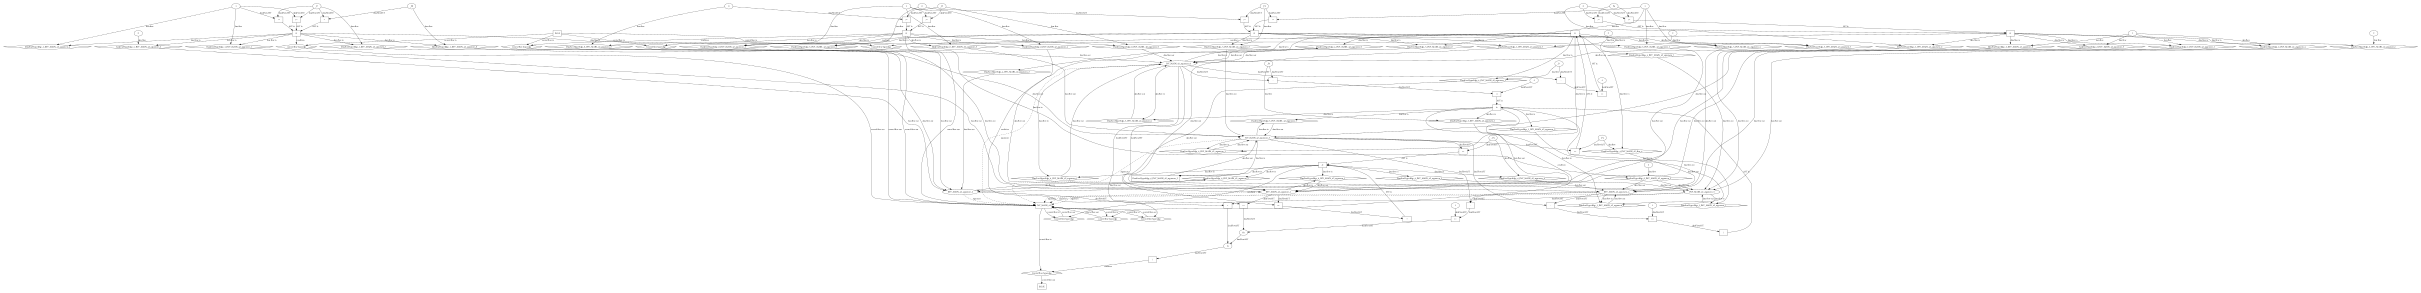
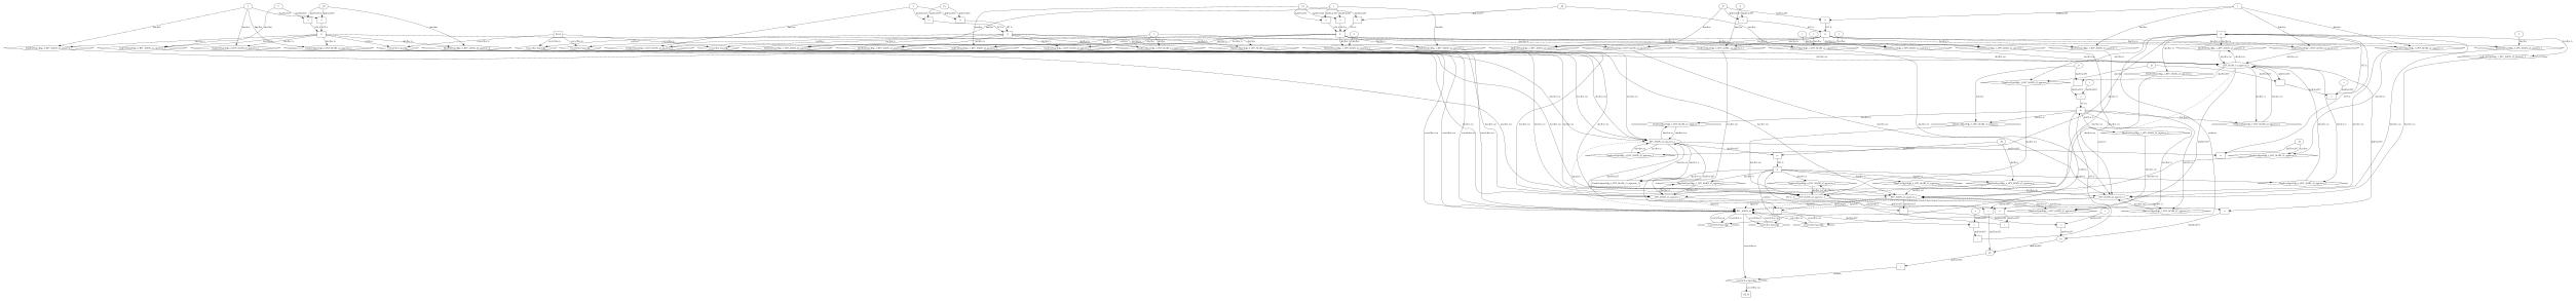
  digraph {
    fontname="EB Garamond"
    node [fontname="EB Garamond" shape=diamond]
    edge [fontname="EB Garamond"]
    n1 [label=INV_MAIN_42 nodeName=INV_MAIN_42 shape=rect]
    n2 [label="Control flow hyperedge" nodeName=ControlFowHyperEdge_4]
    n3 [label="Control flow hyperedge" nodeName=ControlFowHyperEdge_5]
    n4 [label="Control flow hyperedge" nodeName=ControlFowHyperEdge_6]
    n5 [label="Control flow hyperedge" nodeName=ControlFowHyperEdge_7]
    n6 [label=FALSE nodeName=FALSE shape=rect]
    n7 [label=Initial nodeName=Initial shape=rect]
    n8 [label="Control flow hyperedge" nodeName=ControlFowHyperEdge_0]
    n9 [label="Control flow hyperedge" nodeName=ControlFowHyperEdge_1]
    n10 [label="Control flow hyperedge" nodeName=ControlFowHyperEdge_2]
    n11 [label="Control flow hyperedge" nodeName=ControlFowHyperEdge_3]
    n12 [label=INV_MAIN_42_argument_0 nodeName=argument0 shape=oval]
    n13 [label="-" nodeName=xxxINV_MAIN_42___INV_MAIN_42_4xxxguard_0_node_1 shape=rect]
    n14 [label="-" nodeName=xxxINV_MAIN_42___INV_MAIN_42_5xxxguard1_node_1 shape=rect]
    n15 [label=">=" nodeName=xxxINV_MAIN_42___INV_MAIN_42_6xxxguard_0_node_1 shape=rect]
    n16 [label=">=" nodeName=xxxFALSE___INV_MAIN_42_7xxxguard_0_node_8 shape=rect]
    n17 [label=DataFowHyperEdge_4_INV_MAIN_42_argument_0 nodeName=DataFowHyperEdge_4_INV_MAIN_42_argument_0]
    n18 [label=DataFowHyperEdge_5_INV_MAIN_42_argument_0 nodeName=DataFowHyperEdge_5_INV_MAIN_42_argument_0]
    n19 [label=DataFowHyperEdge_6_INV_MAIN_42_argument_0 nodeName=DataFowHyperEdge_6_INV_MAIN_42_argument_0]
    n20 [label=">=" nodeName=xxxINV_MAIN_42___INV_MAIN_42_4xxxguard_0_node_0 shape=rect]
    n21 [label=">=" nodeName=xxxINV_MAIN_42___INV_MAIN_42_5xxxguard1_node_0 shape=rect]
    n22 [label="!" nodeName=xxxINV_MAIN_42___INV_MAIN_42_6xxxguard_0_node_0 shape=rect]
    n23 [label=Or nodeName=xxxFALSE___INV_MAIN_42_7xxxguard_0_node_2 shape=""]
    n24 [label=INV_MAIN_42_argument_1 nodeName=argument1 shape=oval]
    n25 [label=DataFowHyperEdge_6_INV_MAIN_42_argument_1 nodeName=DataFowHyperEdge_6_INV_MAIN_42_argument_1]
    n26 [label=INV_MAIN_42_argument_2 nodeName=argument2 shape=oval]
    n27 [label="=" nodeName=xxxFALSE___INV_MAIN_42_7xxxguard_0_node_11 shape=rect]
    n28 [label=DataFowHyperEdge_6_INV_MAIN_42_argument_2 nodeName=DataFowHyperEdge_6_INV_MAIN_42_argument_2]
    n29 [label=Or nodeName=xxxFALSE___INV_MAIN_42_7xxxguard_0_node_1 shape=""]
    n30 [label=INV_MAIN_42_argument_3 nodeName=argument3 shape=oval]
    n31 [label=">=" nodeName=xxxINV_MAIN_42___INV_MAIN_42_4xxxguard1_node_0 shape=rect]
    n32 [label="-" nodeName=xxxINV_MAIN_42___INV_MAIN_42_5xxxguard_0_node_2 shape=rect]
    n33 [label=">=" nodeName=xxxINV_MAIN_42___INV_MAIN_42_6xxxguard1_node_0 shape=rect]
    n34 [label="-" nodeName=xxxFALSE___INV_MAIN_42_7xxxguard_0_node_4 shape=rect]
    n35 [label=DataFowHyperEdge_4_INV_MAIN_42_argument_3 nodeName=DataFowHyperEdge_4_INV_MAIN_42_argument_3]
    n36 [label=DataFowHyperEdge_5_INV_MAIN_42_argument_3 nodeName=DataFowHyperEdge_5_INV_MAIN_42_argument_3]
    n37 [label=DataFowHyperEdge_6_INV_MAIN_42_argument_3 nodeName=DataFowHyperEdge_6_INV_MAIN_42_argument_3 shape=box]
    n38 [label="&" nodeName=xxxINV_MAIN_42___INV_MAIN_42_4xxx_and shape=rect]
    n39 [label=">=" nodeName=xxxINV_MAIN_42___INV_MAIN_42_5xxxguard_0_node_1 shape=rect]
    n40 [label="&" nodeName=xxxINV_MAIN_42___INV_MAIN_42_6xxx_and shape=rect]
    n41 [label=">=" nodeName=xxxFALSE___INV_MAIN_42_7xxxguard_0_node_3 shape=rect]
    n42 [label=INV_MAIN_42_argument_4 nodeName=argument4 shape=oval]
    n43 [label=DataFowHyperEdge_5_INV_MAIN_42_argument_4 nodeName=DataFowHyperEdge_5_INV_MAIN_42_argument_4]
    n44 [label=INV_MAIN_42_argument_5 nodeName=argument5 shape=oval]
    n45 [label=DataFowHyperEdge_5_INV_MAIN_42_argument_5 nodeName=DataFowHyperEdge_5_INV_MAIN_42_argument_5]
    n46 [label="&" nodeName=xxxINV_MAIN_42___Initial_0xxx_and shape=rect]
    n47 [label=DataFowHyperEdge_0_INV_MAIN_42_argument_5 nodeName=DataFowHyperEdge_0_INV_MAIN_42_argument_5]
    n48 [label=DataFowHyperEdge_0_INV_MAIN_48_argument_0 nodeName=DataFowHyperEdge_0_INV_MAIN_42_argument_0]
    n49 [label=DataFowHyperEdge_0_INV_MAIN_42_argument_4 nodeName=DataFowHyperEdge_0_INV_MAIN_42_argument_4]
    n50 [label=DataFowHyperEdge_0_INV_MAIN_42_argument_1 nodeName=DataFowHyperEdge_0_INV_MAIN_42_argument_1]
    n51 [label=DataFowHyperEdge_0_INV_MAIN_22_argument_3 nodeName=DataFowHyperEdge_0_INV_MAIN_42_argument_3]
    n52 [label=DataFowHyperEdge_0_INV_MAIN_42_argument_2 nodeName=DataFowHyperEdge_0_INV_MAIN_42_argument_2]
    n53 [label=">=" nodeName=xxxINV_MAIN_42___Initial_0xxxguard_0_node_0 shape=rect]
    n54 [label=_P0 nodeName=xxxINV_MAIN_42___Initial_0xxxdataFlow1_node_0 shape=""]
    n55 [label=">=" nodeName=xxxINV_MAIN_42___Initial_0xxxguard1_node_0 shape=rect]
    n56 [label=1 nodeName=xxxINV_MAIN_42___Initial_0xxxdataFlow2_node_0 shape=""]
    n57 [label=0 nodeName=xxxINV_MAIN_42___Initial_0xxxdataFlow5_node_0 shape=""]
    n58 [label=2 nodeName=xxxINV_MAIN_42___Initial_0xxxdataFlow_0_node_0 shape=""]
    n59 [label="&" nodeName=xxxINV_MAIN_42___Initial_1xxx_and shape=rect]
    n60 [label=DataFowHyperEdge_1_INV_MAIN_42_argument_5 nodeName=DataFowHyperEdge_1_INV_MAIN_42_argument_5]
    n61 [label=DataFowHyperEdge_1_INV_MAIN_42_argument_0 nodeName=DataFowHyperEdge_1_INV_MAIN_42_argument_0]
    n62 [label=DataFowHyperEdge_1_INV_MAIN_42_argument_4 nodeName=DataFowHyperEdge_1_INV_MAIN_42_argument_4]
    n63 [label=DataFowHyperEdge_1_INV_MAIN_42_argument_1 nodeName=DataFowHyperEdge_1_INV_MAIN_42_argument_1]
    n64 [label=DataFowHyperEdge_1_INV_MAIN_42_argument_3 nodeName=DataFowHyperEdge_1_INV_MAIN_42_argument_3]
    n65 [label=DataFowHyperEdge_1_INV_MAIN_42_argument_2 nodeName=DataFowHyperEdge_1_INV_MAIN_42_argument_2]
    n66 [label=">=" nodeName=xxxINV_MAIN_42___Initial_1xxxguard_0_node_0 shape=rect]
    n67 [label=_P3 nodeName=xxxINV_MAIN_42___Initial_1xxxdataFlow4_node_0 shape=""]
    n68 [label=">=" nodeName=xxxINV_MAIN_42___Initial_1xxxguard1_node_0 shape=rect]
    n69 [label="=" nodeName=xxxINV_MAIN_42___Initial_1xxxguard2_node_0 shape=rect]
    n70 [label=1 nodeName=xxxINV_MAIN_42___Initial_1xxxdataFlow2_node_0 shape=""]
    n71 [label=_P0 nodeName=xxxINV_MAIN_42___Initial_1xxxdataFlow1_node_0 shape=""]
    n72 [label=2 nodeName=xxxINV_MAIN_42___Initial_1xxxdataFlow_0_node_0 shape=""]
    n73 [label=0 nodeName=xxxINV_MAIN_42___Initial_1xxxdataFlow5_node_0 shape=""]
    n74 [label="&" nodeName=xxxINV_MAIN_42___Initial_2xxx_and shape=rect]
    n75 [label=DataFowHyperEdge_2_INV_MAIN_42_argument_5 nodeName=DataFowHyperEdge_2_INV_MAIN_42_argument_5]
    n76 [label=DataFowHyperEdge_2_INV_MAIN_42_argument_0 nodeName=DataFowHyperEdge_2_INV_MAIN_42_argument_0]
    n77 [label=DataFowHyperEdge_2_INV_MAIN_42_argument_4 nodeName=DataFowHyperEdge_2_INV_MAIN_42_argument_4]
    n78 [label=DataFowHyperEdge_2_INV_MAIN_42_argument_1 nodeName=DataFowHyperEdge_2_INV_MAIN_42_argument_1]
    n79 [label=DataFowHyperEdge_2_INV_MAIN_42_argument_3 nodeName=DataFowHyperEdge_2_INV_MAIN_42_argument_3]
    n80 [label=DataFowHyperEdge_2_INV_MAIN_42_argument_2 nodeName=DataFowHyperEdge_2_INV_MAIN_42_argument_2]
    n81 [label=">=" nodeName=xxxINV_MAIN_42___Initial_2xxxguard_0_node_0 shape=rect]
    n82 [label=P6 nodeName=xxxINV_MAIN_42___Initial_2xxxguard_0_node_2 shape=""]
    n83 [label=">=" nodeName=xxxINV_MAIN_42___Initial_2xxxguard1_node_0 shape=rect]
    n84 [label=0 nodeName=xxxINV_MAIN_42___Initial_2xxxdataFlow5_node_0 shape=""]
    n85 [label=2 nodeName=xxxINV_MAIN_42___Initial_2xxxdataFlow_0_node_0 shape=""]
    n86 [label=1 nodeName=xxxINV_MAIN_42___Initial_2xxxdataFlow1_node_0 shape=""]
    n87 [label="&" nodeName=xxxINV_MAIN_42___Initial_3xxx_and shape=rect]
    n88 [label=DataFowHyperEdge_3_INV_MAIN_42_argument_5 nodeName=DataFowHyperEdge_3_INV_MAIN_42_argument_5]
    n89 [label=DataFowHyperEdge_3_INV_MAIN_42_argument_0 nodeName=DataFowHyperEdge_3_INV_MAIN_42_argument_0]
    n90 [label=DataFowHyperEdge_3_INV_MAIN_42_argument_4 nodeName=DataFowHyperEdge_3_INV_MAIN_42_argument_4]
    n91 [label=DataFowHyperEdge_3_INV_MAIN_42_argument_1 nodeName=DataFowHyperEdge_3_INV_MAIN_42_argument_1]
    n92 [label=DataFowHyperEdge_3_INV_MAIN_42_argument_3 nodeName=DataFowHyperEdge_3_INV_MAIN_42_argument_3]
    n93 [label=DataFowHyperEdge_3_INV_MAIN_42_argument_2 nodeName=DataFowHyperEdge_3_INV_MAIN_42_argument_2]
    n94 [label=">=" nodeName=xxxINV_MAIN_42___Initial_3xxxguard_0_node_0 shape=rect]
    n95 [label=_P3 nodeName=xxxINV_MAIN_42___Initial_3xxxdataFlow4_node_0 shape=""]
    n96 [label=">=" nodeName=xxxINV_MAIN_42___Initial_3xxxguard1_node_0 shape=rect]
    n97 [label=1 nodeName=xxxINV_MAIN_42___Initial_3xxxdataFlow1_node_0 shape=""]
    n98 [label=0 nodeName=xxxINV_MAIN_42___Initial_3xxxdataFlow5_node_0 shape=""]
    n99 [label=2 nodeName=xxxINV_MAIN_42___Initial_3xxxdataFlow_0_node_0 shape=""]
    n100 [label=DataFowHyperEdge_4_INV_MAIN_42_argument_1 nodeName=DataFowHyperEdge_4_INV_MAIN_42_argument_1]
-   n101 [label=DataFowHyperEdge_4_INV_MAIN_42_flow_4 nodeName=DataFowHyperEdge_4_INV_MAIN_42_argument_4]
+   n101 [label=DataFowHyperEdge_4_INV_MAIN_42_argument_4 nodeName=DataFowHyperEdge_4_INV_MAIN_42_argument_4]
    n102 [label=DataFowHyperEdge_4_INV_MAIN_42_argument_2 nodeName=DataFowHyperEdge_4_INV_MAIN_42_argument_2]
    n103 [label=DataFowHyperEdge_4_INV_MAIN_42_argument_5 nodeName=DataFowHyperEdge_4_INV_MAIN_42_argument_5]
    n104 [label=-1 nodeName=xxxINV_MAIN_42___INV_MAIN_42_4xxxguard_0_node_4 shape=""]
    n105 [label=_P1 nodeName=xxxINV_MAIN_42___INV_MAIN_42_4xxxdataFlow_0_node_0 shape=""]
    n106 [label=_P4 nodeName=xxxINV_MAIN_42___INV_MAIN_42_4xxxdataFlow1_node_0 shape=""]
    n107 [label="&" nodeName=xxxINV_MAIN_42___INV_MAIN_42_5xxx_and shape=rect]
    n108 [label=DataFowHyperEdge_5_INV_MAIN_42_argument_1 nodeName=DataFowHyperEdge_5_INV_MAIN_42_argument_1]
    n109 [label=DataFowHyperEdge_5_INV_MAIN_42_argument_2 nodeName=DataFowHyperEdge_5_INV_MAIN_42_argument_2]
    n110 [label="!" nodeName=xxxINV_MAIN_42___INV_MAIN_42_5xxxguard_0_node_0 shape=rect]
    n111 [label=1 nodeName=xxxINV_MAIN_42___INV_MAIN_42_5xxxguard_0_node_5 shape=""]
    n112 [label=-1 nodeName=xxxINV_MAIN_42___INV_MAIN_42_5xxxguard1_node_4 shape=""]
    n113 [label=_P1 nodeName=xxxINV_MAIN_42___INV_MAIN_42_5xxxdataFlow_0_node_0 shape=""]
    n114 [label=DataFowHyperEdge_6_INV_MAIN_42_argument_4 nodeName=DataFowHyperEdge_6_INV_MAIN_42_argument_4]
    n115 [label=DataFowHyperEdge_6_INV_MAIN_42_argument_5 nodeName=DataFowHyperEdge_6_INV_MAIN_42_argument_5]
    n116 [label=_P4 nodeName=xxxINV_MAIN_42___INV_MAIN_42_6xxxdataFlow_0_node_0 shape=""]
    n117 [label="!" nodeName=xxxFALSE___INV_MAIN_42_7xxxguard_0_node_0 shape=rect]
    n118 [label=1 nodeName=xxxFALSE___INV_MAIN_42_7xxxguard_0_node_7 shape=""]
    n1 -> n2 [label="control flow in"]
    n1 -> n3 [label="control flow in"]
    n1 -> n4 [label="control flow in"]
    n1 -> n5 [label="control flow in"]
    n2 -> n1 [label="control flow out"]
    n3 -> n1 [label="control flow out"]
    n4 -> n1 [label="control flow out"]
    n5 -> n6 [label="control flow out"]
    n7 -> n8 [label="control flow in"]
    n7 -> n9 [label="control flow in"]
    n7 -> n10 [label="control flow in"]
    n7 -> n11 [label="control flow in"]
    n8 -> n1 [label="control flow out"]
    n9 -> n1 [label="control flow out"]
    n10 -> n1 [label="control flow out"]
    n11 -> n1 [label="control flow out"]
    n12 -> n1 [label=argument style=dashed]
    n12 -> n13 [label=dataFlowAST]
    n12 -> n14 [label=dataFlowAST]
    n12 -> n15 [label=dataFlowAST]
    n12 -> n16 [label=dataFlowAST]
    n12 -> n17 [label="data flow in"]
    n12 -> n18 [label="data flow in"]
    n12 -> n19 [label="data flow in"]
    n13 -> n20 [label=dataFlowAST]
    n14 -> n21 [label=dataFlowAST]
    n15 -> n22 [label=dataFlowAST]
    n16 -> n23 [label=dataFlowAST]
    n17 -> n12 [label="data flow out"]
    n18 -> n12 [label="data flow out"]
    n19 -> n12 [label="data flow out"]
    n20 -> n38 [label="AST &"]
    n21 -> n107 [label="AST &"]
    n22 -> n40 [label="AST &"]
    n23 -> n29 [label=dataFlowAST]
    n24 -> n1 [label=argument style=dashed]
    n24 -> n15 [label=dataFlowAST]
    n24 -> n16 [label=dataFlowAST]
    n24 -> n25 [label="data flow in"]
    n25 -> n24 [label="data flow out"]
    n26 -> n1 [label=argument style=dashed]
    n26 -> n27 [label=dataFlowAST]
    n26 -> n28 [label="data flow in"]
    n27 -> n29 [label=dataFlowAST]
    n28 -> n26 [label="data flow out"]
    n29 -> n117 [label=dataFlowAST]
    n30 -> n1 [label=argument style=dashed]
    n30 -> n31 [label=dataFlowAST]
    n30 -> n32 [label=dataFlowAST]
    n30 -> n33 [label=dataFlowAST]
    n30 -> n34 [label=dataFlowAST]
    n30 -> n35 [label="data flow in"]
    n30 -> n36 [label="data flow in"]
    n30 -> n37 [label="data flow in"]
    n31 -> n38 [label="AST &"]
    n32 -> n39 [label=dataFlowAST]
    n33 -> n40 [label="AST &"]
    n34 -> n41 [label=dataFlowAST]
    n35 -> n30 [label="data flow out"]
    n36 -> n30 [label="data flow out"]
    n37 -> n30 [label="data flow out"]
    n38 -> n2 [label=condition]
    n38 -> n17 [label="data flow in"]
    n38 -> n35 [label="data flow in"]
    n38 -> n100 [label="data flow in"]
    n38 -> n101 [label="data flow in"]
    n38 -> n102 [label="data flow in"]
    n38 -> n103 [label="data flow in"]
    n39 -> n110 [label=dataFlowAST]
    n40 -> n4 [label=condition]
    n40 -> n19 [label="data flow in"]
    n40 -> n25 [label="data flow in"]
    n40 -> n28 [label="data flow in"]
    n40 -> n37 [label="data flow in"]
    n40 -> n114 [label="data flow in"]
    n40 -> n115 [label="data flow in"]
    n41 -> n23 [label=dataFlowAST]
    n42 -> n1 [label=argument style=dashed]
    n42 -> n32 [label=dataFlowAST]
    n42 -> n34 [label=dataFlowAST]
    n42 -> n43 [label="data flow in"]
    n43 -> n42 [label="data flow out"]
    n44 -> n1 [label=argument style=dashed]
    n44 -> n27 [label=dataFlowAST]
    n44 -> n45 [label="data flow in"]
    n45 -> n44 [label="data flow out"]
    n46 -> n8 [label=condition]
    n46 -> n47 [label="data flow in"]
    n46 -> n48 [label="data flow in"]
    n46 -> n49 [label="data flow in"]
    n46 -> n50 [label="data flow in"]
    n46 -> n51 [label="data flow in"]
    n46 -> n52 [label="data flow in"]
    n47 -> n44 [label="data flow out"]
    n48 -> n12 [label="data flow out"]
    n49 -> n42 [label="data flow out"]
    n50 -> n24 [label="data flow out"]
    n51 -> n30 [label="data flow out"]
    n52 -> n26 [label="data flow out"]
    n53 -> n46 [label="AST &"]
    n54 -> n48 [label="data flow"]
    n54 -> n53 [label=dataFlowAST]
    n54 -> n55 [label=dataFlowAST]
    n55 -> n46 [label="AST &"]
    n56 -> n49 [label="data flow"]
    n56 -> n50 [label="data flow"]
    n56 -> n51 [label="data flow"]
    n56 -> n53 [label=dataFlowAST]
    n57 -> n52 [label="data flow"]
    n57 -> n55 [label=dataFlowAST]
    n58 -> n47 [label="data flow"]
    n59 -> n9 [label=condition]
    n59 -> n60 [label="data flow in"]
    n59 -> n61 [label="data flow in"]
    n59 -> n62 [label="data flow in"]
    n59 -> n63 [label="data flow in"]
    n59 -> n64 [label="data flow in"]
    n59 -> n65 [label="data flow in"]
    n60 -> n44 [label="data flow out"]
    n61 -> n12 [label="data flow out"]
-   n47 -> n42 [label="data flow out"]
+   n62 -> n42 [label="data flow out"]
    n63 -> n24 [label="data flow out"]
    n64 -> n30 [label="data flow out"]
    n65 -> n26 [label="data flow out"]
    n66 -> n59 [label="AST &"]
    n67 -> n64 [label="data flow"]
    n67 -> n66 [label=dataFlowAST]
    n67 -> n68 [label=dataFlowAST]
    n67 -> n69 [label=dataFlowAST]
    n68 -> n59 [label="AST &"]
    n69 -> n59 [label="AST &"]
    n70 -> n62 [label="data flow"]
    n70 -> n63 [label="data flow"]
    n70 -> n66 [label=dataFlowAST]
    n70 -> n68 [label=dataFlowAST]
    n71 -> n61 [label="data flow"]
    n71 -> n69 [label=dataFlowAST]
    n72 -> n60 [label="data flow"]
    n73 -> n65 [label="data flow"]
    n74 -> n10 [label=condition]
    n74 -> n75 [label="data flow in"]
    n74 -> n76 [label="data flow in"]
    n74 -> n77 [label="data flow in"]
    n74 -> n78 [label="data flow in"]
    n74 -> n79 [label="data flow in"]
    n74 -> n80 [label="data flow in"]
    n75 -> n44 [label="data flow out"]
    n76 -> n12 [label="data flow out"]
    n77 -> n42 [label="data flow out"]
    n78 -> n24 [label="data flow out"]
    n79 -> n30 [label="data flow out"]
    n80 -> n26 [label="data flow out"]
    n81 -> n74 [label="AST &"]
    n82 -> n81 [label=dataFlowAST]
    n82 -> n83 [label=dataFlowAST]
    n83 -> n74 [label="AST &"]
    n84 -> n80 [label="data flow"]
    n84 -> n81 [label=dataFlowAST]
    n84 -> n83 [label=dataFlowAST]
    n85 -> n75 [label="data flow"]
    n86 -> n76 [label="data flow"]
    n86 -> n77 [label="data flow"]
    n86 -> n78 [label="data flow"]
    n86 -> n79 [label="data flow"]
    n87 -> n11 [label=condition]
    n87 -> n88 [label="data flow in"]
    n87 -> n89 [label="data flow in"]
    n87 -> n90 [label="data flow in"]
    n87 -> n91 [label="data flow in"]
    n87 -> n92 [label="data flow in"]
    n87 -> n93 [label="data flow in"]
    n88 -> n44 [label="data flow out"]
    n89 -> n12 [label="data flow out"]
    n90 -> n42 [label="data flow out"]
    n91 -> n24 [label="data flow out"]
    n92 -> n30 [label="data flow out"]
    n93 -> n26 [label="data flow out"]
    n94 -> n87 [label="AST &"]
    n95 -> n92 [label="data flow"]
    n95 -> n94 [label=dataFlowAST]
    n95 -> n96 [label=dataFlowAST]
    n96 -> n87 [label="AST &"]
    n97 -> n89 [label="data flow"]
    n97 -> n90 [label="data flow"]
    n97 -> n91 [label="data flow"]
    n97 -> n94 [label=dataFlowAST]
    n98 -> n93 [label="data flow"]
    n98 -> n96 [label=dataFlowAST]
    n99 -> n88 [label="data flow"]
    n100 -> n24 [label="data flow out"]
    n101 -> n42 [label="data flow out"]
    n102 -> n26 [label="data flow out"]
    n103 -> n44 [label="data flow out"]
    n104 -> n20 [label=dataFlowAST]
    n105 -> n13 [label=dataFlowAST]
    n105 -> n100 [label="data flow"]
    n106 -> n31 [label=dataFlowAST]
    n106 -> n101 [label="data flow"]
    n107 -> n3 [label=condition]
    n107 -> n18 [label="data flow in"]
    n107 -> n36 [label="data flow in"]
    n107 -> n43 [label="data flow in"]
    n107 -> n45 [label="data flow in"]
    n107 -> n108 [label="data flow in"]
    n107 -> n109 [label="data flow in"]
    n108 -> n24 [label="data flow out"]
    n109 -> n43 [label="data flow out"]
    n110 -> n107 [label="AST &"]
    n111 -> n39 [label=dataFlowAST]
    n112 -> n21 [label=dataFlowAST]
    n113 -> n14 [label=dataFlowAST]
    n113 -> n108 [label="data flow"]
    n114 -> n42 [label="data flow out"]
    n115 -> n44 [label="data flow out"]
    n116 -> n33 [label=dataFlowAST]
    n116 -> n114 [label="data flow"]
    n117 -> n5 [label=condition]
    n118 -> n41 [label=dataFlowAST]
  }
